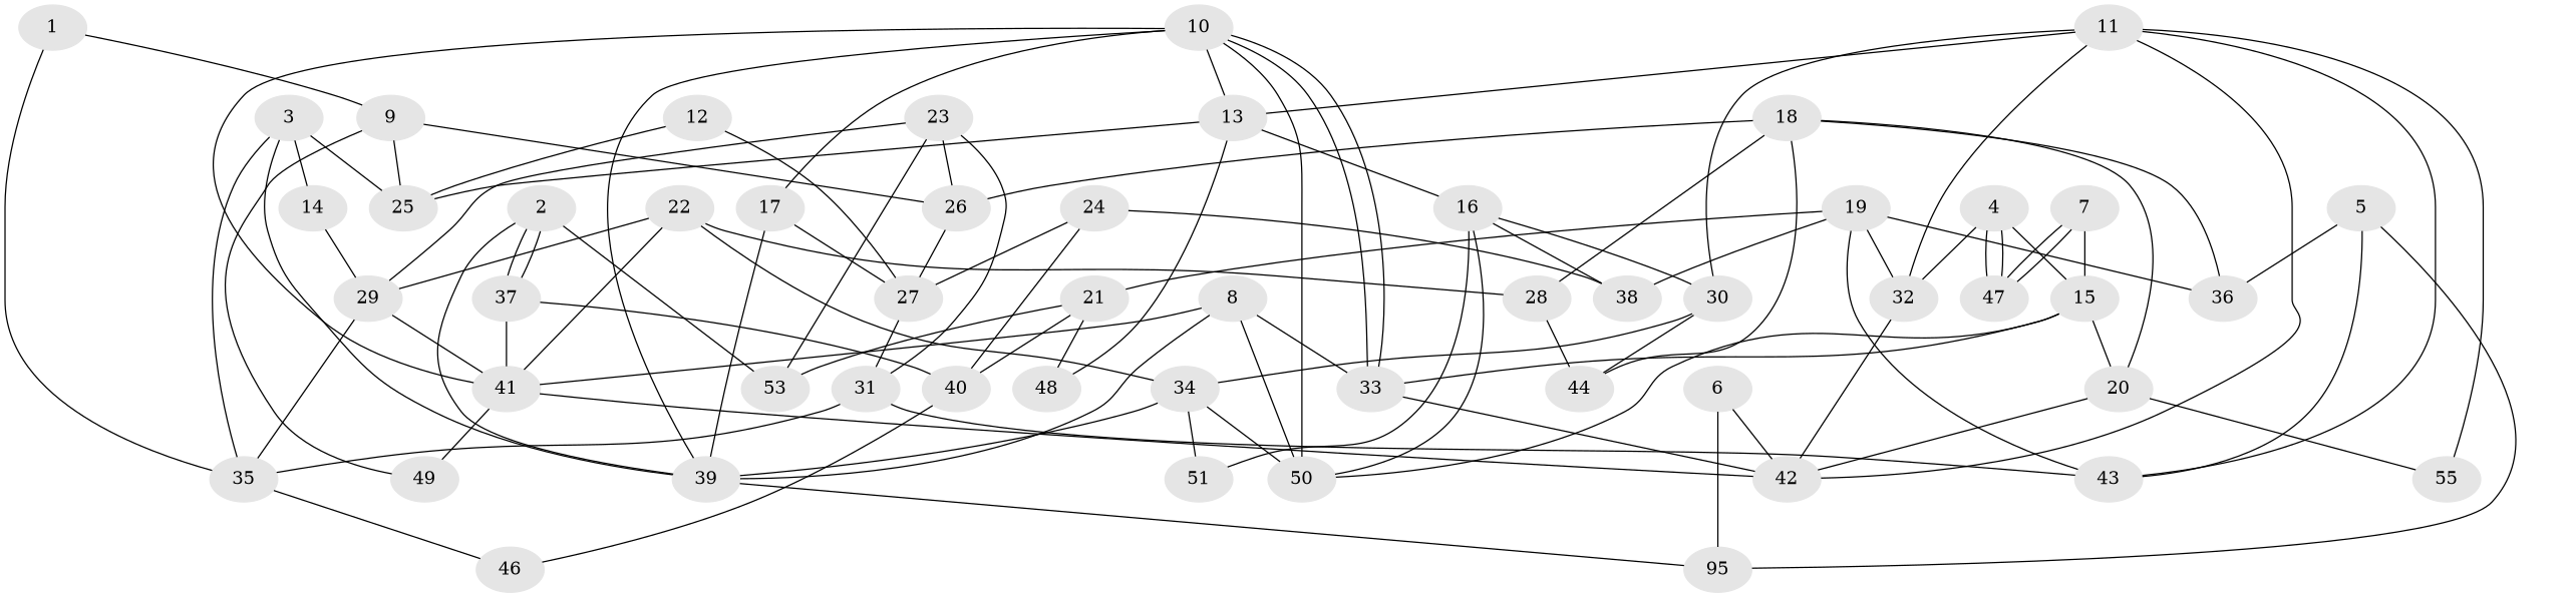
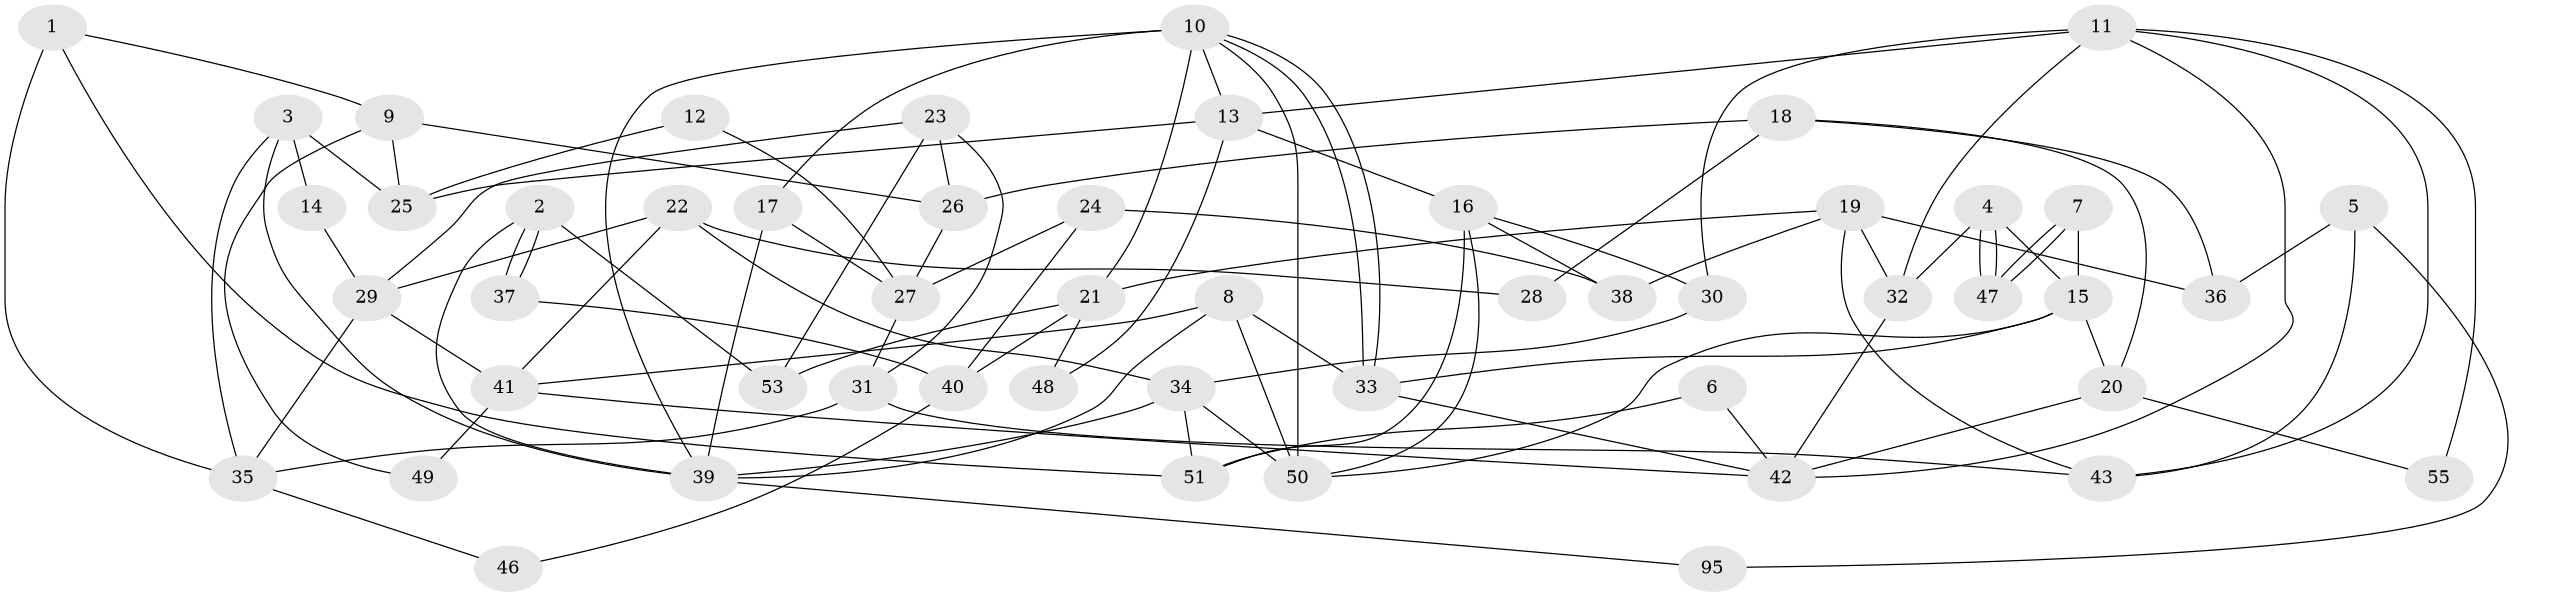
  graph {
    node [color=gray90 style=filled]
    1
    9
    35
    51
    25
    26
    49
    46
    2
    37
    39
    53
    41
    40
    n15 [label=95]
    3
    14
    29
    4
    15
    32
    47
    33
    50
    20
    42
    5
    36
    43
    6
    7
    8
    27
    10
    13
    17
    21
    16
    48
    11
    30
    n42 [label=55]
-   44
    34
    12
    31
    38
    18
    28
    19
    22
    23
    24
    1 -- 9
    1 -- 35
+   1 -- 51
    9 -- 25
    9 -- 26
    9 -- 49
    35 -- 46
    26 -- 27
    2 -- 37
    2 -- 37
    2 -- 39
    2 -- 53
-   37 -- 41
    37 -- 40
    39 -- n15
    41 -- 49
    41 -- 42
    40 -- 46
    3 -- 35
    3 -- 25
    3 -- 39
    3 -- 14
    14 -- 29
    29 -- 35
    29 -- 41
    4 -- 15
    4 -- 32
    4 -- 47
    4 -- 47
    15 -- 33
    15 -- 50
    15 -- 20
    32 -- 42
    33 -- 42
    20 -- 42
    20 -- n42
    5 -- n15
    5 -- 36
    5 -- 43
-   6 -- n15
+   6 -- 51
    6 -- 42
    7 -- 15
    7 -- 47
    7 -- 47
    8 -- 39
    8 -- 41
    8 -- 33
    8 -- 50
    27 -- 31
    10 -- 39
    10 -- 33
    10 -- 33
    10 -- 50
    10 -- 13
    10 -- 17
-   10 -- 41
+   10 -- 21
    13 -- 25
    13 -- 16
    13 -- 48
    17 -- 39
    17 -- 27
    21 -- 53
    21 -- 40
    21 -- 48
    16 -- 51
    16 -- 50
    16 -- 30
    16 -- 38
    11 -- 32
    11 -- 42
    11 -- 43
    11 -- 13
    11 -- 30
    11 -- n42
-   30 -- 44
    30 -- 34
    34 -- 51
    34 -- 39
    34 -- 50
    12 -- 25
    12 -- 27
    31 -- 35
    31 -- 43
    18 -- 26
    18 -- 20
    18 -- 36
-   18 -- 44
    18 -- 28
-   28 -- 44
    19 -- 32
    19 -- 36
    19 -- 43
    19 -- 21
    19 -- 38
    22 -- 41
    22 -- 29
    22 -- 34
    22 -- 28
    23 -- 26
    23 -- 53
    23 -- 29
    23 -- 31
    24 -- 40
    24 -- 27
    24 -- 38
  }
